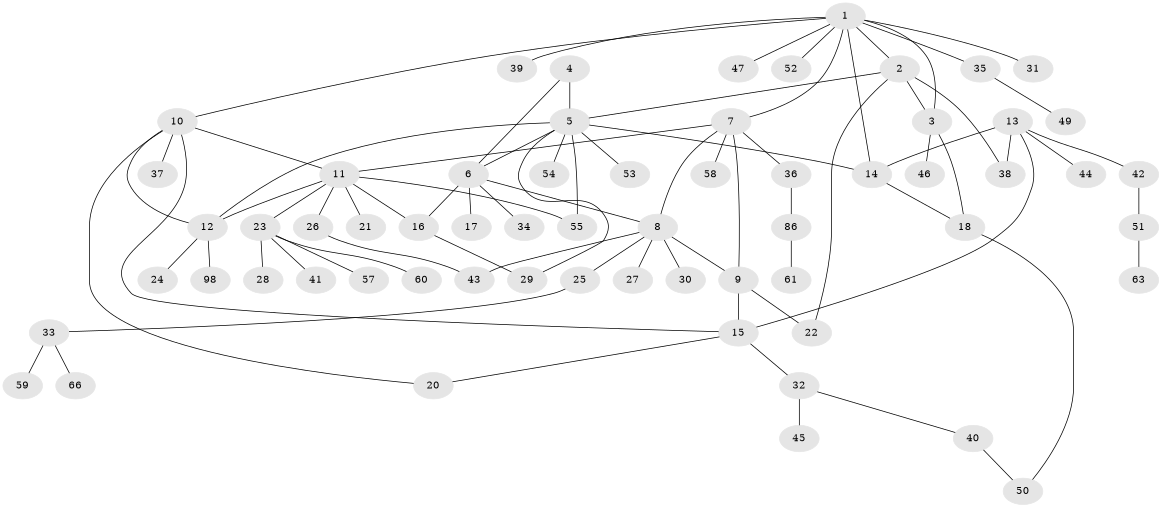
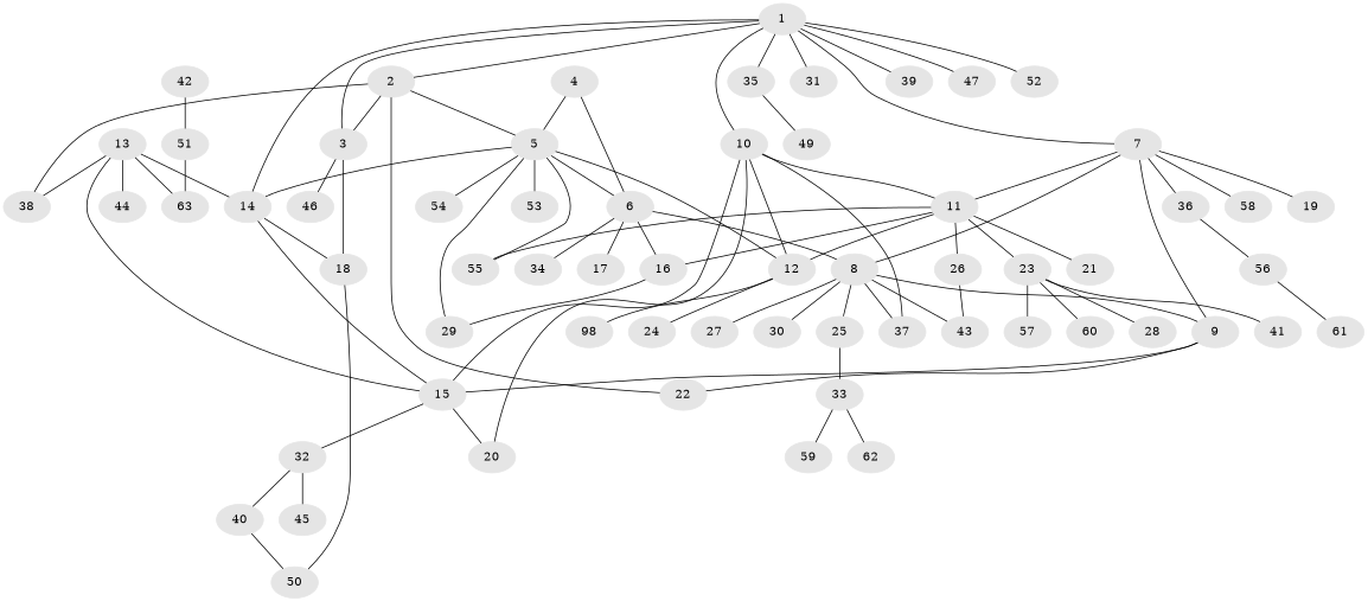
  graph {
    node [color=gray90 style=filled]
    1
    2
    3
    7
    10
    14
    31
    35
    39
    47
    52
    5
    22
    38
    18
    46
    8
    9
    11
+   19
    36
    58
    12
    37
    15
    20
    49
    6
    29
    53
    54
    55
    50
    4
    16
    17
    34
    24
    n39 [label=98]
    25
    27
    30
    43
    21
    23
    26
-   56 [label=86]
+   56
    33
    32
    28
    41
    57
    60
    13
    42
    44
    51
    40
    45
    59
-   62 [label=66]
+   62
    61
    63
    1 -- 2
    1 -- 3
    1 -- 7
    1 -- 10
    1 -- 14
    1 -- 31
    1 -- 35
    1 -- 39
    1 -- 47
    1 -- 52
    2 -- 3
    2 -- 5
    2 -- 22
    2 -- 38
    3 -- 18
    3 -- 46
    7 -- 8
    7 -- 9
    7 -- 11
+   7 -- 19
    7 -- 36
    7 -- 58
    10 -- 11
    10 -- 12
    10 -- 37
    10 -- 15
    10 -- 20
    14 -- 18
+   14 -- 15
    35 -- 49
    5 -- 14
    5 -- 12
    5 -- 6
    5 -- 29
    5 -- 53
    5 -- 54
    5 -- 55
    18 -- 50
    8 -- 9
+   8 -- 37
    8 -- 25
    8 -- 27
    8 -- 30
    8 -- 43
    9 -- 22
    9 -- 15
    11 -- 12
    11 -- 55
    11 -- 16
    11 -- 21
    11 -- 23
    11 -- 26
    36 -- 56
    12 -- 24
    12 -- n39
    15 -- 20
    15 -- 32
    6 -- 8
    6 -- 16
    6 -- 17
    6 -- 34
    4 -- 5
    4 -- 6
    16 -- 29
    25 -- 33
    23 -- 28
    23 -- 41
    23 -- 57
    23 -- 60
    26 -- 43
    56 -- 61
    33 -- 59
    33 -- 62
    32 -- 40
    32 -- 45
    13 -- 14
    13 -- 38
    13 -- 15
-   13 -- 42
+   13 -- 63
    13 -- 44
    42 -- 51
    51 -- 63
    40 -- 50
  }
